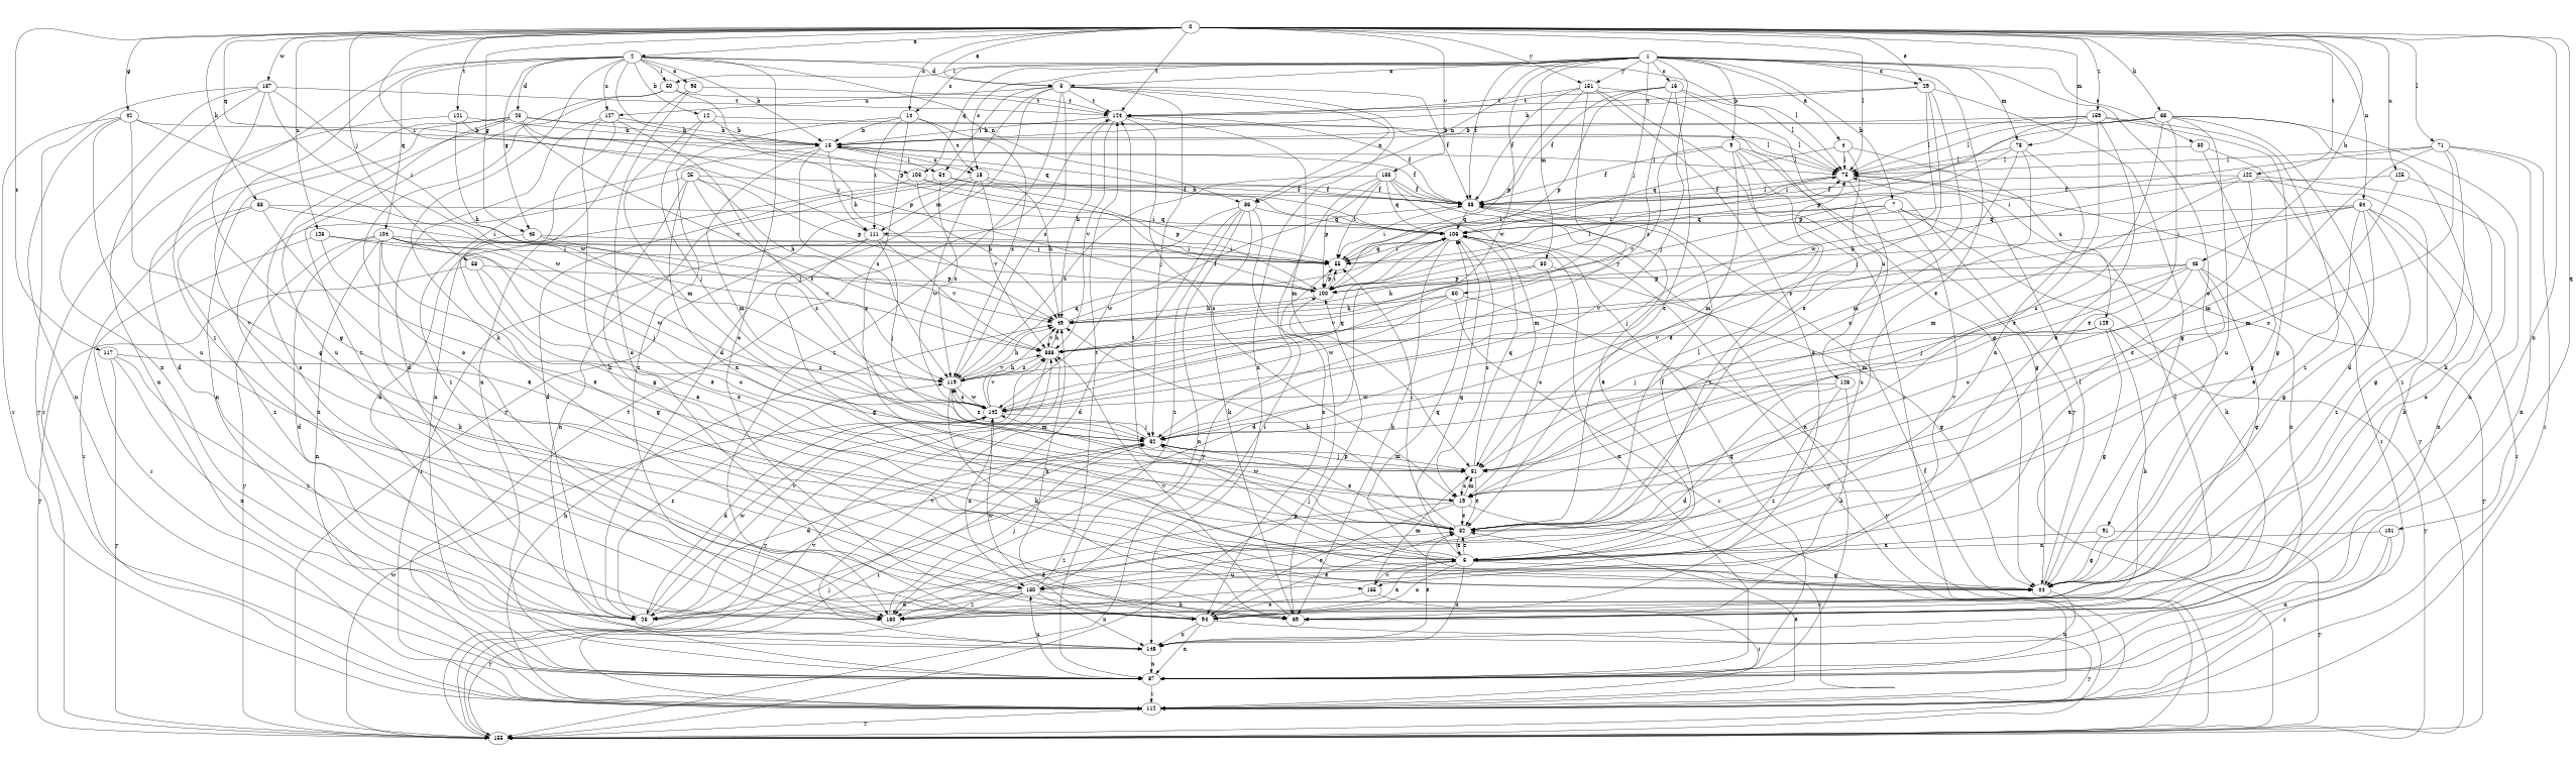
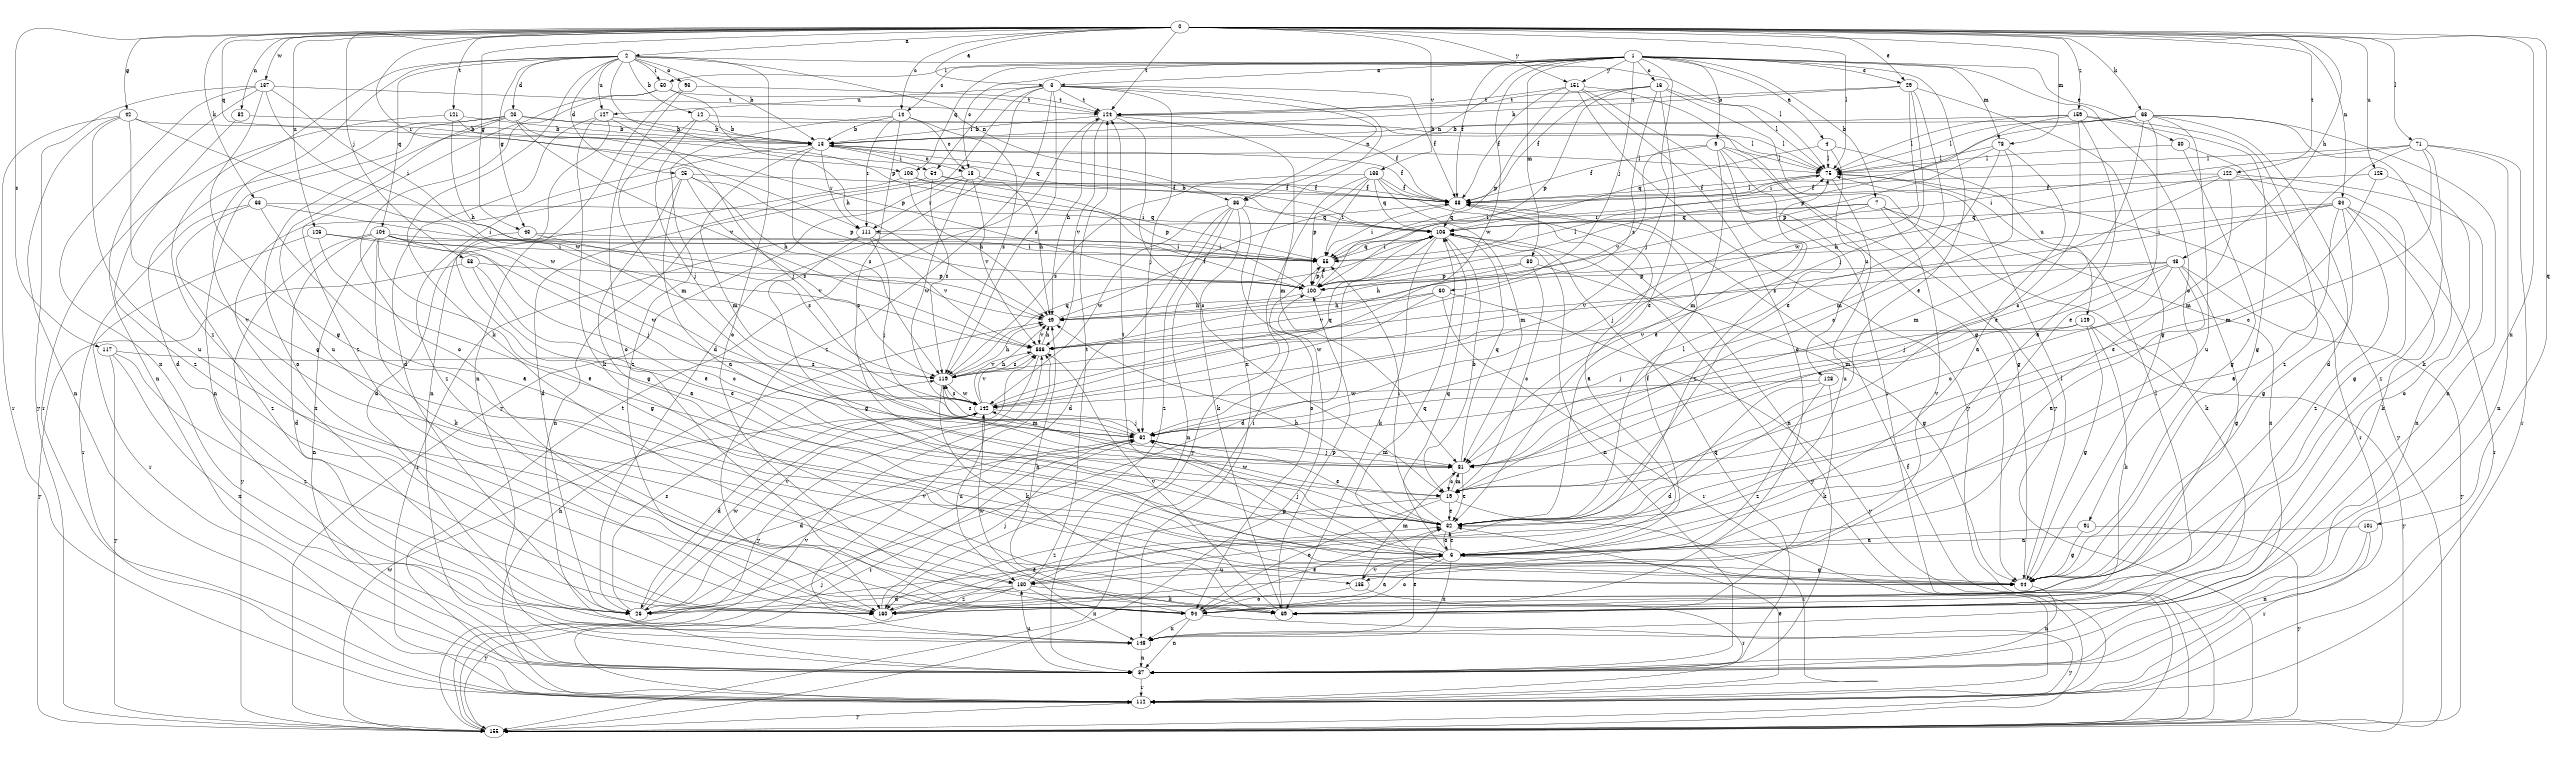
  strict digraph {
    0
    2
    3
    14
    29
    42
    43
    48
    58
    63
    68
    71
    75
    78
+   82
    84
    101
    103
    111
    117
    121
    122
    124
    125
    126
    133
    137
    148
    151
    159
    50
    86
    12
    13
    23
    25
    69
    93
    94
    100
    104
    127
    135
    160
    38
    62
    26
    54
    119
    155
    18
    19
    32
    142
    44
    130
    87
    112
    6
    55
    81
    n62 [label=836]
    106
    49
    1
    4
    7
    9
    16
    30
    60
    80
    91
    128
    129
    0 -> 2 [label=a]
    0 -> 3 [label=a]
    0 -> 14 [label=c]
    0 -> 29 [label=e]
    0 -> 42 [label=g]
    0 -> 43 [label=g]
    0 -> 48 [label=h]
    0 -> 58 [label=j]
    0 -> 63 [label=k]
    0 -> 68 [label=k]
    0 -> 71 [label=l]
    0 -> 75 [label=l]
    0 -> 78 [label=m]
+   0 -> 82 [label=n]
    0 -> 84 [label=n]
    0 -> 101 [label=q]
    0 -> 103 [label=q]
    0 -> 111 [label=r]
    0 -> 117 [label=s]
    0 -> 121 [label=t]
    0 -> 122 [label=t]
    0 -> 124 [label=t]
    0 -> 125 [label=u]
    0 -> 126 [label=u]
    0 -> 133 [label=v]
    0 -> 137 [label=w]
    0 -> 148 [label=x]
    0 -> 151 [label=y]
    0 -> 159 [label=z]
    2 -> 43 [label=g]
    2 -> 75 [label=l]
    2 -> 50 [label=i]
    2 -> 86 [label=n]
    2 -> 12 [label=b]
    2 -> 13 [label=b]
    2 -> 23 [label=d]
-   2 -> 3 [label=d]
+   2 -> 25 [label=d]
    2 -> 69 [label=k]
    2 -> 93 [label=o]
    2 -> 94 [label=o]
    2 -> 100 [label=p]
    2 -> 104 [label=q]
    2 -> 127 [label=u]
    2 -> 135 [label=v]
    2 -> 160 [label=z]
    3 -> 124 [label=t]
    3 -> 148 [label=x]
    3 -> 86 [label=n]
    3 -> 127 [label=u]
    3 -> 160 [label=z]
    3 -> 38 [label=f]
    3 -> 62 [label=j]
    3 -> 26 [label=d]
    3 -> 54 [label=i]
    3 -> 119 [label=s]
    3 -> 155 [label=y]
    14 -> 111 [label=r]
    14 -> 13 [label=b]
    14 -> 160 [label=z]
    14 -> 119 [label=s]
    14 -> 18 [label=c]
    14 -> 19 [label=c]
    29 -> 124 [label=t]
    29 -> 13 [label=b]
    29 -> 62 [label=j]
    29 -> 32 [label=e]
    29 -> 142 [label=w]
    29 -> 44 [label=g]
    42 -> 13 [label=b]
    42 -> 142 [label=w]
    42 -> 44 [label=g]
    42 -> 130 [label=u]
    42 -> 87 [label=n]
    42 -> 112 [label=r]
    43 -> 119 [label=s]
    43 -> 6 [label=a]
    43 -> 55 [label=i]
    48 -> 100 [label=p]
    48 -> 62 [label=j]
    48 -> 155 [label=y]
    48 -> 19 [label=c]
    48 -> 44 [label=g]
    48 -> 6 [label=a]
    48 -> 81 [label=m]
    48 -> n62 [label=v]
    58 -> 100 [label=p]
    58 -> 155 [label=y]
    58 -> 19 [label=c]
    58 -> 32 [label=e]
    63 -> 160 [label=z]
    63 -> 112 [label=r]
    63 -> 6 [label=a]
    63 -> 55 [label=i]
    63 -> 106 [label=q]
    68 -> 75 [label=l]
    68 -> 13 [label=b]
    68 -> 69 [label=k]
    68 -> 26 [label=d]
    68 -> 19 [label=c]
    68 -> 32 [label=e]
    68 -> 130 [label=u]
    68 -> 87 [label=n]
    68 -> 55 [label=i]
    71 -> 75 [label=l]
    71 -> 160 [label=z]
    71 -> 19 [label=c]
    71 -> 87 [label=n]
    71 -> 112 [label=r]
    71 -> 55 [label=i]
    71 -> 81 [label=m]
    75 -> 38 [label=f]
    75 -> 130 [label=u]
    75 -> 112 [label=r]
    75 -> 55 [label=i]
    78 -> 75 [label=l]
    78 -> 100 [label=p]
    78 -> 19 [label=c]
    78 -> 6 [label=a]
    78 -> 81 [label=m]
+   82 -> 13 [label=b]
+   82 -> 160 [label=z]
    84 -> 69 [label=k]
    84 -> 160 [label=z]
    84 -> 119 [label=s]
    84 -> 44 [label=g]
    84 -> 112 [label=r]
    84 -> 6 [label=a]
    84 -> 55 [label=i]
    84 -> 106 [label=q]
    101 -> 87 [label=n]
    101 -> 112 [label=r]
    101 -> 6 [label=a]
    103 -> 38 [label=f]
    103 -> 26 [label=d]
    103 -> 55 [label=i]
    103 -> 49 [label=h]
    111 -> 62 [label=j]
    111 -> 44 [label=g]
    111 -> 112 [label=r]
    111 -> 55 [label=i]
    111 -> n62 [label=v]
    117 -> 148 [label=x]
    117 -> 160 [label=z]
    117 -> 119 [label=s]
    117 -> 155 [label=y]
    121 -> 13 [label=b]
    121 -> 112 [label=r]
    121 -> 106 [label=q]
    121 -> 49 [label=h]
    122 -> 38 [label=f]
    122 -> 32 [label=e]
    122 -> 44 [label=g]
    122 -> 87 [label=n]
    122 -> 81 [label=m]
    122 -> 49 [label=h]
    124 -> 13 [label=b]
    124 -> 38 [label=f]
    124 -> 19 [label=c]
    124 -> 81 [label=m]
    124 -> n62 [label=v]
    124 -> 49 [label=h]
    125 -> 94 [label=o]
    125 -> 38 [label=f]
    125 -> 81 [label=m]
    126 -> 62 [label=j]
    126 -> 32 [label=e]
    126 -> 112 [label=r]
    126 -> 55 [label=i]
    133 -> 100 [label=p]
    133 -> 38 [label=f]
    133 -> 119 [label=s]
    133 -> 155 [label=y]
    133 -> 87 [label=n]
    133 -> 55 [label=i]
    133 -> 81 [label=m]
    133 -> 106 [label=q]
    137 -> 124 [label=t]
    137 -> 148 [label=x]
    137 -> 155 [label=y]
    137 -> 142 [label=w]
    137 -> 44 [label=g]
    137 -> 87 [label=n]
    137 -> 55 [label=i]
    148 -> 32 [label=e]
    148 -> 87 [label=n]
    148 -> n62 [label=v]
    151 -> 124 [label=t]
    151 -> 94 [label=o]
    151 -> 100 [label=p]
    151 -> 38 [label=f]
-   151 -> 62 [label=y]
+   151 -> 155 [label=y]
    151 -> 44 [label=g]
    151 -> 112 [label=r]
    159 -> 75 [label=l]
    159 -> 13 [label=b]
    159 -> 100 [label=p]
    159 -> 160 [label=z]
    159 -> 32 [label=e]
    159 -> 44 [label=g]
    159 -> 6 [label=a]
    50 -> 124 [label=t]
    50 -> 94 [label=o]
    50 -> 160 [label=z]
    50 -> 49 [label=h]
    86 -> 69 [label=k]
    86 -> 94 [label=o]
    86 -> 160 [label=z]
    86 -> 26 [label=d]
    86 -> 142 [label=w]
    86 -> 87 [label=n]
    86 -> 106 [label=q]
    12 -> 75 [label=l]
    12 -> 13 [label=b]
    12 -> 62 [label=j]
    12 -> 81 [label=m]
    13 -> 75 [label=l]
    13 -> 111 [label=r]
    13 -> 160 [label=z]
    13 -> 38 [label=f]
    13 -> 54 [label=i]
    13 -> 119 [label=s]
    13 -> 18 [label=c]
    13 -> 81 [label=m]
    23 -> 75 [label=l]
    23 -> 13 [label=b]
    23 -> 94 [label=o]
    23 -> 100 [label=p]
    23 -> 26 [label=d]
    23 -> 130 [label=u]
    23 -> 87 [label=n]
    23 -> n62 [label=v]
    25 -> 148 [label=x]
    25 -> 100 [label=p]
    25 -> 38 [label=f]
    25 -> 119 [label=s]
    25 -> 44 [label=g]
    25 -> 6 [label=a]
    25 -> 49 [label=h]
    69 -> 75 [label=l]
    69 -> 100 [label=p]
    69 -> n62 [label=v]
    93 -> 124 [label=t]
    93 -> 94 [label=o]
    93 -> 87 [label=n]
    94 -> 148 [label=x]
    94 -> 155 [label=y]
    94 -> 32 [label=e]
    94 -> 142 [label=w]
    94 -> 87 [label=n]
    94 -> 6 [label=a]
    94 -> 49 [label=h]
    100 -> 75 [label=l]
    100 -> 55 [label=i]
    100 -> 49 [label=h]
    104 -> 69 [label=k]
    104 -> 26 [label=d]
    104 -> 155 [label=y]
    104 -> 32 [label=e]
    104 -> 142 [label=w]
    104 -> 44 [label=g]
    104 -> 87 [label=n]
    104 -> 55 [label=i]
    104 -> n62 [label=v]
    127 -> 13 [label=b]
    127 -> 69 [label=k]
    127 -> 62 [label=j]
    127 -> 26 [label=d]
    127 -> 87 [label=n]
    135 -> 94 [label=o]
    135 -> 112 [label=r]
    135 -> 81 [label=m]
    160 -> 62 [label=j]
    160 -> 32 [label=e]
    38 -> 75 [label=l]
    38 -> 6 [label=a]
    38 -> 55 [label=i]
    38 -> 106 [label=q]
    62 -> 26 [label=d]
    62 -> 119 [label=s]
    62 -> 32 [label=e]
    62 -> 112 [label=r]
    62 -> 81 [label=m]
    26 -> 119 [label=s]
    26 -> 142 [label=w]
    26 -> n62 [label=v]
    54 -> 100 [label=p]
    54 -> 38 [label=f]
    54 -> 26 [label=d]
    54 -> 119 [label=s]
    119 -> 69 [label=k]
    119 -> 142 [label=w]
    119 -> 81 [label=m]
    119 -> n62 [label=v]
    119 -> 106 [label=q]
    119 -> 49 [label=h]
    155 -> 100 [label=p]
    155 -> 38 [label=f]
    155 -> 62 [label=j]
    155 -> 142 [label=w]
    155 -> n62 [label=v]
-   18 -> 111 [label=m]
+   18 -> 111 [label=r]
    18 -> 38 [label=f]
    18 -> 142 [label=w]
    18 -> 87 [label=n]
    18 -> n62 [label=v]
    18 -> 49 [label=h]
    19 -> 94 [label=o]
    19 -> 160 [label=z]
    19 -> 32 [label=e]
    19 -> 112 [label=r]
    19 -> 81 [label=m]
    32 -> 75 [label=l]
    32 -> 142 [label=w]
    32 -> 6 [label=a]
    32 -> 55 [label=i]
    32 -> 49 [label=h]
    142 -> 62 [label=j]
    142 -> 26 [label=d]
    142 -> 119 [label=s]
    142 -> 130 [label=u]
    142 -> n62 [label=v]
    142 -> 106 [label=q]
    142 -> 49 [label=h]
    44 -> 75 [label=l]
    44 -> 87 [label=n]
    44 -> 106 [label=q]
    130 -> 124 [label=t]
    130 -> 148 [label=x]
    130 -> 69 [label=k]
    130 -> 160 [label=z]
    130 -> 26 [label=d]
    130 -> 155 [label=y]
    130 -> 55 [label=i]
    87 -> 130 [label=u]
    87 -> 112 [label=r]
    87 -> 106 [label=q]
    112 -> 124 [label=t]
    112 -> 155 [label=y]
    112 -> 32 [label=e]
    112 -> 49 [label=h]
    6 -> 124 [label=t]
    6 -> 148 [label=x]
    6 -> 94 [label=o]
    6 -> 135 [label=v]
    6 -> 38 [label=f]
    6 -> 62 [label=j]
    6 -> 32 [label=e]
    6 -> 44 [label=g]
    6 -> 130 [label=u]
    6 -> 106 [label=q]
    55 -> 100 [label=p]
    55 -> 106 [label=q]
    81 -> 62 [label=j]
    81 -> 19 [label=c]
    81 -> 32 [label=e]
    81 -> 106 [label=q]
    n62 -> 119 [label=s]
    n62 -> 155 [label=y]
    n62 -> 49 [label=h]
    106 -> 13 [label=b]
    106 -> 69 [label=k]
    106 -> 26 [label=d]
    106 -> 155 [label=y]
-   106 -> 19 [label=c]
+   106 -> 19 [label=b]
    106 -> 87 [label=n]
    106 -> 55 [label=i]
    49 -> 38 [label=f]
    49 -> n62 [label=v]
    1 -> 3 [label=a]
    1 -> 14 [label=c]
    1 -> 29 [label=e]
    1 -> 78 [label=m]
    1 -> 103 [label=q]
    1 -> 151 [label=y]
    1 -> 50 [label=i]
    1 -> 86 [label=n]
    1 -> 38 [label=f]
    1 -> 62 [label=j]
    1 -> 18 [label=c]
    1 -> 32 [label=e]
    1 -> 142 [label=w]
    1 -> 4 [label=a]
    1 -> 7 [label=b]
    1 -> 9 [label=b]
    1 -> 16 [label=c]
    1 -> 30 [label=e]
    1 -> 60 [label=j]
    1 -> 80 [label=m]
    1 -> 91 [label=o]
    4 -> 75 [label=l]
    4 -> 106 [label=q]
    4 -> 128 [label=u]
    4 -> 129 [label=u]
    7 -> 111 [label=r]
    7 -> 148 [label=x]
    7 -> 69 [label=k]
    7 -> 135 [label=v]
    7 -> 62 [label=j]
    7 -> 106 [label=q]
    9 -> 75 [label=l]
    9 -> 160 [label=z]
    9 -> 38 [label=f]
    9 -> 32 [label=e]
    9 -> 44 [label=g]
    9 -> 81 [label=m]
    9 -> n62 [label=v]
    16 -> 75 [label=l]
    16 -> 124 [label=t]
    16 -> 100 [label=p]
    16 -> 38 [label=f]
    16 -> 119 [label=s]
    16 -> 155 [label=y]
    16 -> 32 [label=e]
    30 -> 75 [label=l]
    30 -> 155 [label=y]
    30 -> 44 [label=g]
    60 -> 155 [label=y]
    60 -> 142 [label=w]
    60 -> 112 [label=r]
    60 -> n62 [label=v]
    60 -> 49 [label=h]
    80 -> 100 [label=p]
    80 -> 19 [label=c]
    80 -> 44 [label=g]
    80 -> 49 [label=h]
    91 -> 155 [label=y]
    91 -> 44 [label=g]
    91 -> 6 [label=a]
    128 -> 69 [label=k]
    128 -> 160 [label=z]
    128 -> 26 [label=d]
    128 -> 142 [label=w]
    129 -> 69 [label=k]
    129 -> 62 [label=j]
    129 -> 155 [label=y]
    129 -> 44 [label=g]
    129 -> n62 [label=v]
  }
